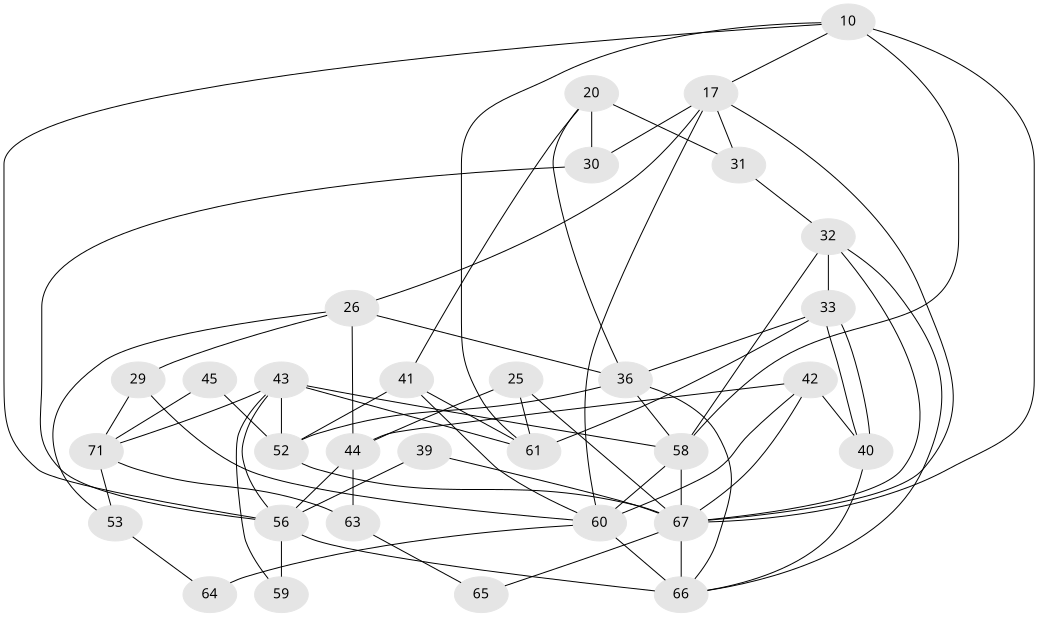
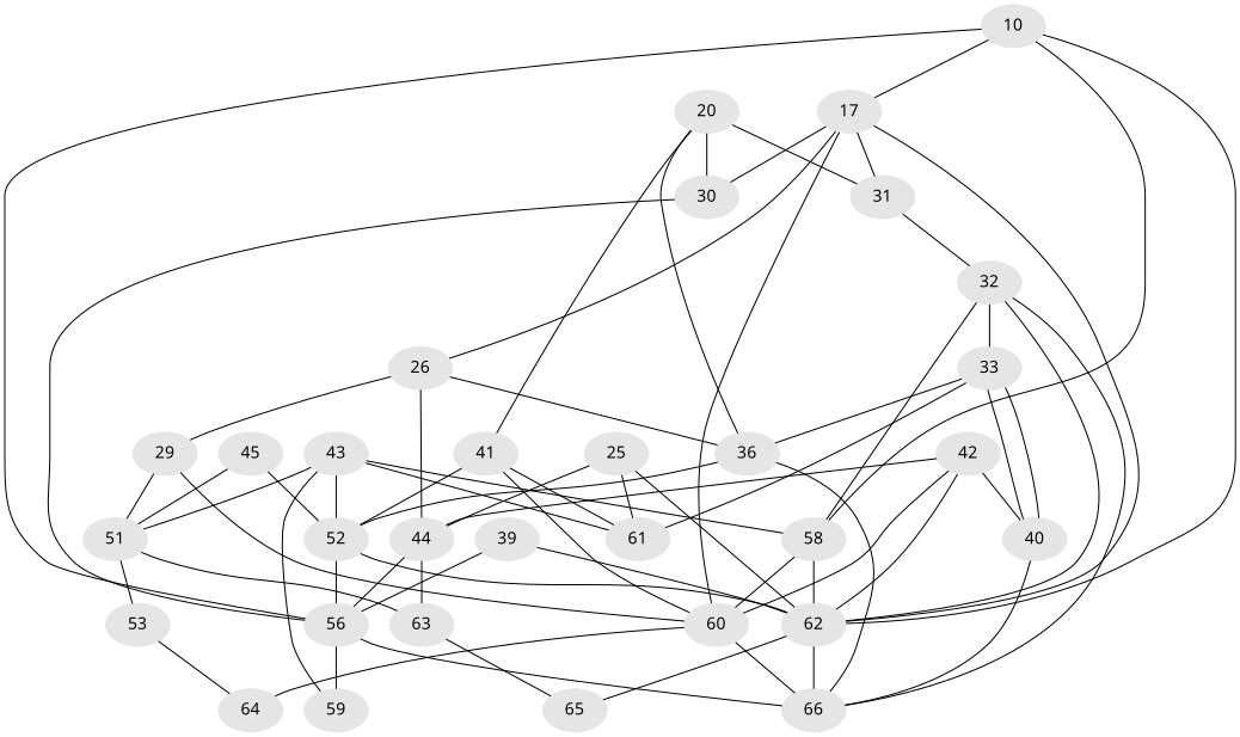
  graph {
    fontname="Noto Sans"
    node [color=gray90 fontname="Noto Sans" style=filled]
    edge [fontname="Noto Sans"]
    17 [super="+2"]
-   62 [super="+34+54+55" label=67]
+   62 [super="+34+54+55"]
    26
    30
    31 [super="+22"]
    60 [super="+8+18"]
    10
    56 [super="+28+27"]
    58 [super="+4+13"]
    61 [super="+40"]
    66 [super="+24+11+46"]
    59
    65 [super="+35"]
    36 [super="+21+14"]
    29
    44 [super="+37"]
    53
    32 [super="+6"]
    64 [super="+16"]
    20
    41 [super="+1"]
    52 [super="+50"]
    25
-   51 [label=71]
+   51
    63
    33
    n27 [label=40 super="+23"]
    39
    42
    43 [super="+38"]
    45
    17 -- 62
    17 -- 26
    17 -- 30
    17 -- 31
    17 -- 60
    62 -- 66 [weight=2]
    62 -- 65
    26 -- 36
    26 -- 29
    26 -- 44
-   26 -- 53
    30 -- 56
    31 -- 32
    60 -- 66 [weight=3]
    60 -- 64 [weight=3]
    10 -- 17
    10 -- 62 [weight=2]
    10 -- 56
    10 -- 58
-   10 -- 61
    56 -- 66
    56 -- 59
    58 -- 62
    58 -- 60
-   36 -- 58 [weight=3]
    36 -- 66 [weight=2]
    36 -- 52
    29 -- 60
    29 -- 51
    44 -- 56 [weight=2]
    44 -- 63
    53 -- 64 [weight=2]
    32 -- 62 [weight=2]
    32 -- 58
    32 -- 66
    32 -- 33 [weight=2]
    20 -- 30
    20 -- 31 [weight=2]
    20 -- 36
    20 -- 41
    41 -- 60
    41 -- 61 [weight=2]
    41 -- 52
    52 -- 62 [weight=3]
-   43 -- 56
+   52 -- 56
    25 -- 62
    25 -- 61
    25 -- 44
    51 -- 53
    51 -- 63
    63 -- 65
    33 -- 61
    33 -- 36
    33 -- n27
    33 -- n27
    n27 -- 66
    39 -- 62
    39 -- 56
    42 -- 62
    42 -- 60 [weight=2]
    42 -- 44
    42 -- n27
    43 -- 58
    43 -- 61
    43 -- 59
    43 -- 52
    43 -- 51
    45 -- 52
    45 -- 51
  }
